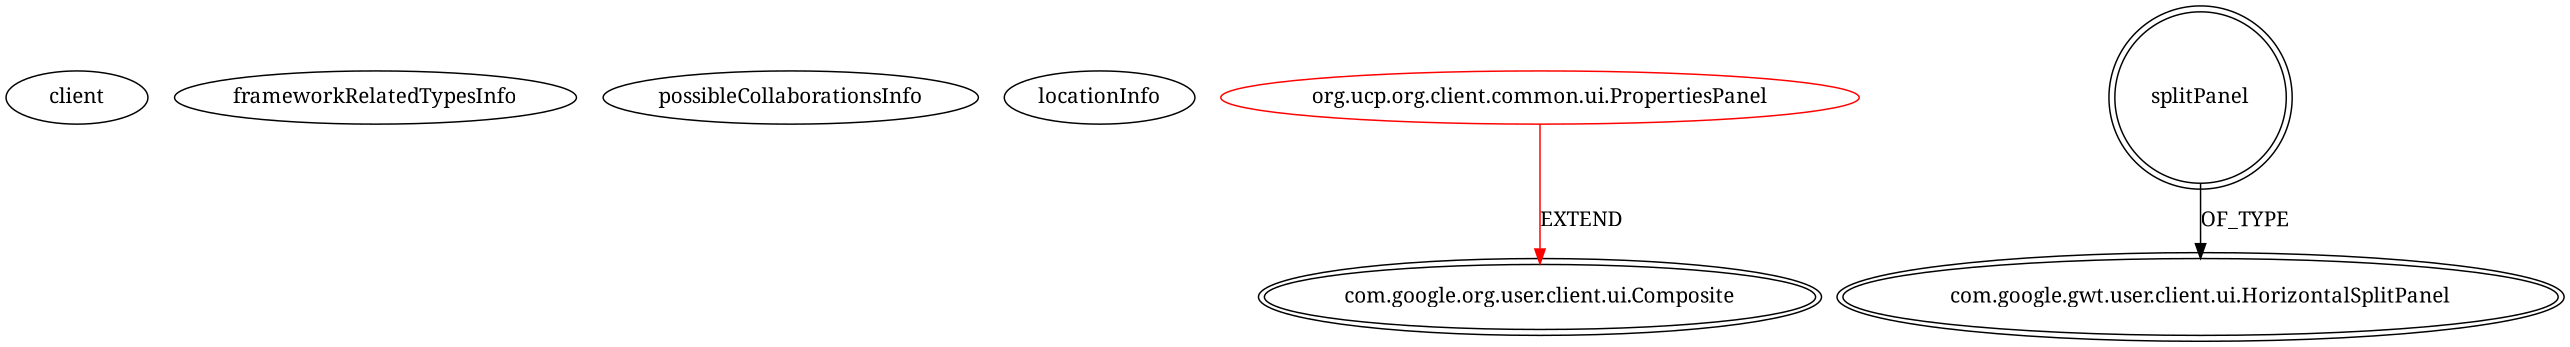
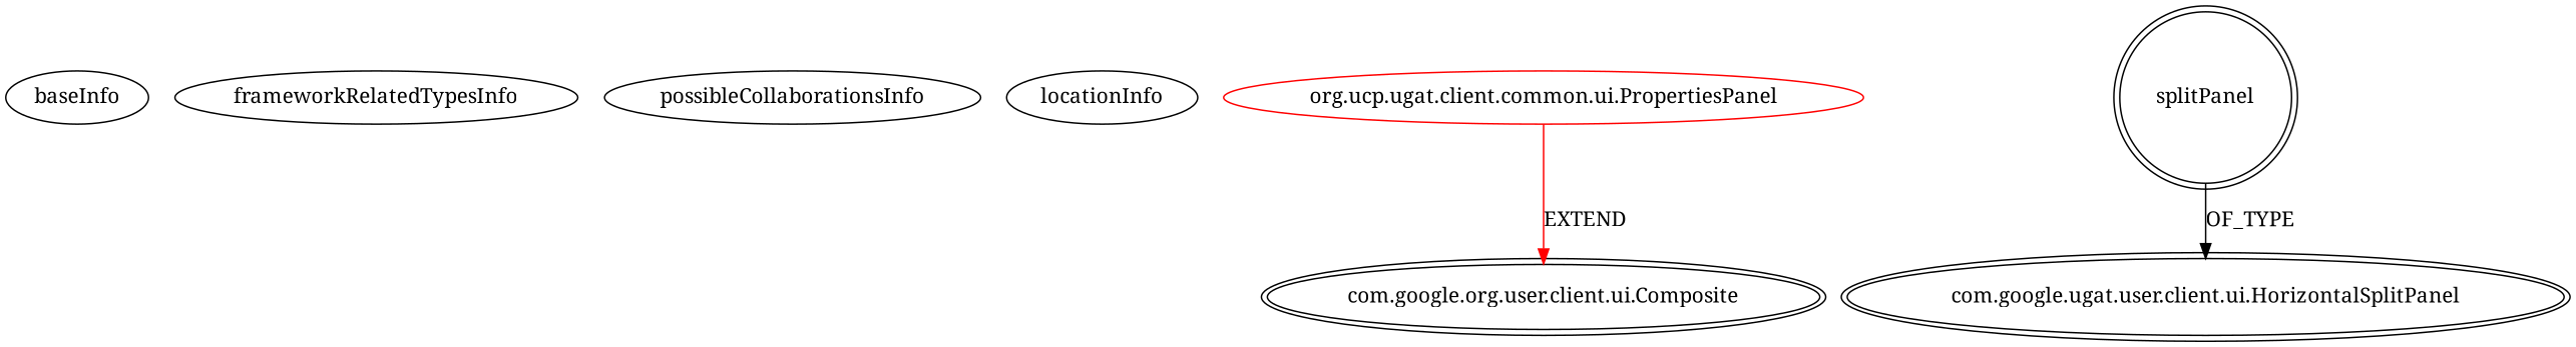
  digraph {
    fontname="Noto Serif"
    node [fontname="Noto Serif"]
    edge [fontname="Noto Serif"]
-   baseInfo [category=extension_graph graphId=3048 isAnonymous=false possibleRelation=false label=client]
+   baseInfo [category=extension_graph graphId=3048 isAnonymous=false possibleRelation=false]
    frameworkRelatedTypesInfo [0="com.google.gwt.user.client.ui.Composite"]
    possibleCollaborationsInfo
    locationInfo [contextSignature=PropertiesPanel filePath="/hmiguellima-ugat/ugat-master/src/org/ucp/ugat/client/common/ui/PropertiesPanel.java" graphId=3048 projectName="hmiguellima-ugat"]
-   n5 [color=red isFrameworkType=false label="org.ucp.org.client.common.ui.PropertiesPanel" vertexType=ROOT_CLIENT_CLASS_DECLARATION]
+   n5 [color=red isFrameworkType=false label="org.ucp.ugat.client.common.ui.PropertiesPanel" vertexType=ROOT_CLIENT_CLASS_DECLARATION]
    n6 [isFrameworkType=true label="com.google.org.user.client.ui.Composite" peripheries=2 vertexType=FRAMEWORK_CLASS_TYPE]
    n7 [isFrameworkType=true label=splitPanel peripheries=2 shape=circle vertexType=FIELD_DECLARATION]
-   n8 [isFrameworkType=true label="com.google.gwt.user.client.ui.HorizontalSplitPanel" peripheries=2 vertexType=FRAMEWORK_CLASS_TYPE]
+   n8 [isFrameworkType=true label="com.google.ugat.user.client.ui.HorizontalSplitPanel" peripheries=2 vertexType=FRAMEWORK_CLASS_TYPE]
    n5 -> n6 [color=red label=EXTEND]
    n7 -> n8 [label=OF_TYPE]
  }
